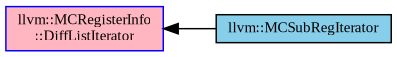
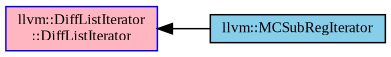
  digraph {
    rankdir=LR
    fontname="Liberation Serif"
    node [fontname="Liberation Serif" fontsize=10 shape=record style=filled]
    n1 [color=black fillcolor=skyblue fontcolor=black height=0.2 label="llvm::MCSubRegIterator" width=0.4]
-   n2 [color=blue height=0.2 label="llvm::MCRegisterInfo\l::DiffListIterator" width=0.4 fillcolor=lightpink]
+   n2 [color=blue height=0.2 label="llvm::DiffListIterator\l::DiffListIterator" width=0.4 fillcolor=lightpink]
    n2 -> n1 [color=black dir=back fontname="Liberation Serif" fontsize=10 labelfontname=Helvetica labelfontsize=10 style=solid]
  }
